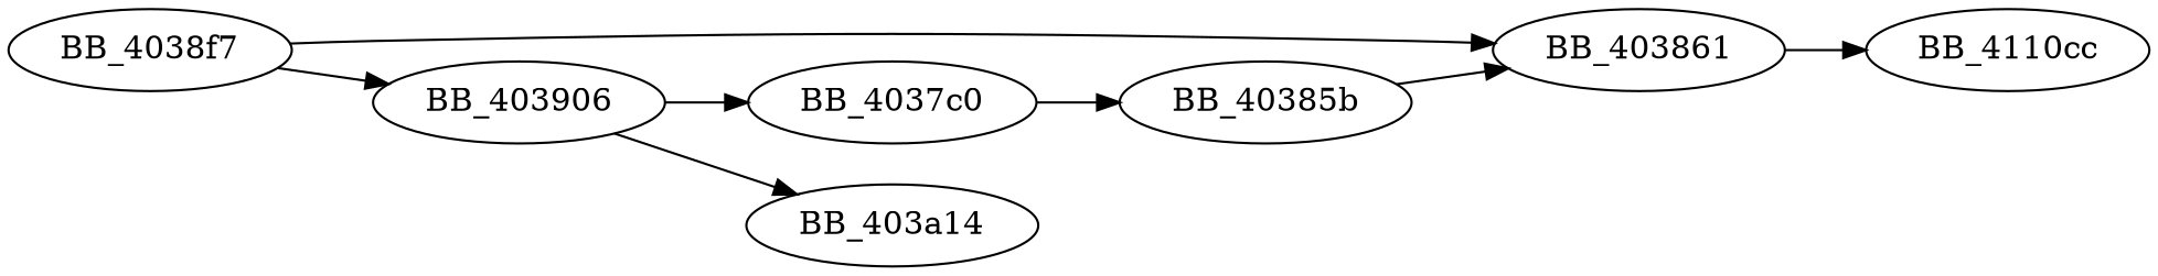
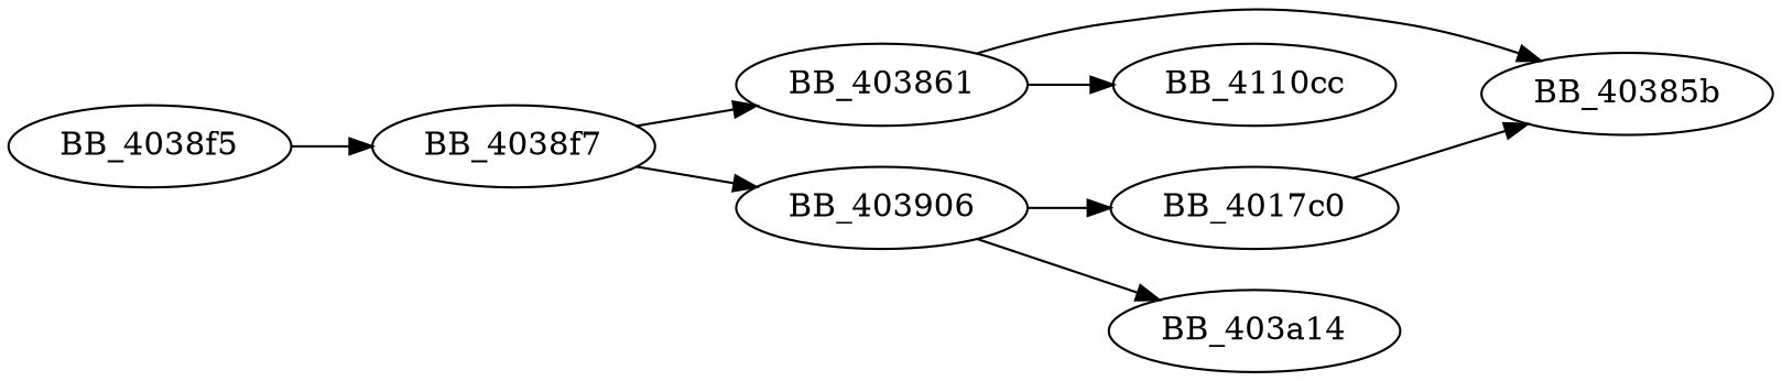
  digraph {
    rankdir=LR
-   BB_4037c0
+   BB_4037c0 [label=BB_4017c0]
    BB_40385b
    BB_403861
    BB_403906
    BB_403a14
    n6 [label=BB_4110cc]
    n7 [label=BB_4038f7]
+   BB_4038f5
    BB_4037c0 -> BB_40385b
-   BB_40385b -> BB_403861
+   BB_403861 -> BB_40385b
    BB_403861 -> n6
    BB_403906 -> BB_4037c0
    BB_403906 -> BB_403a14
    n7 -> BB_403861
    n7 -> BB_403906
+   BB_4038f5 -> n7
  }
